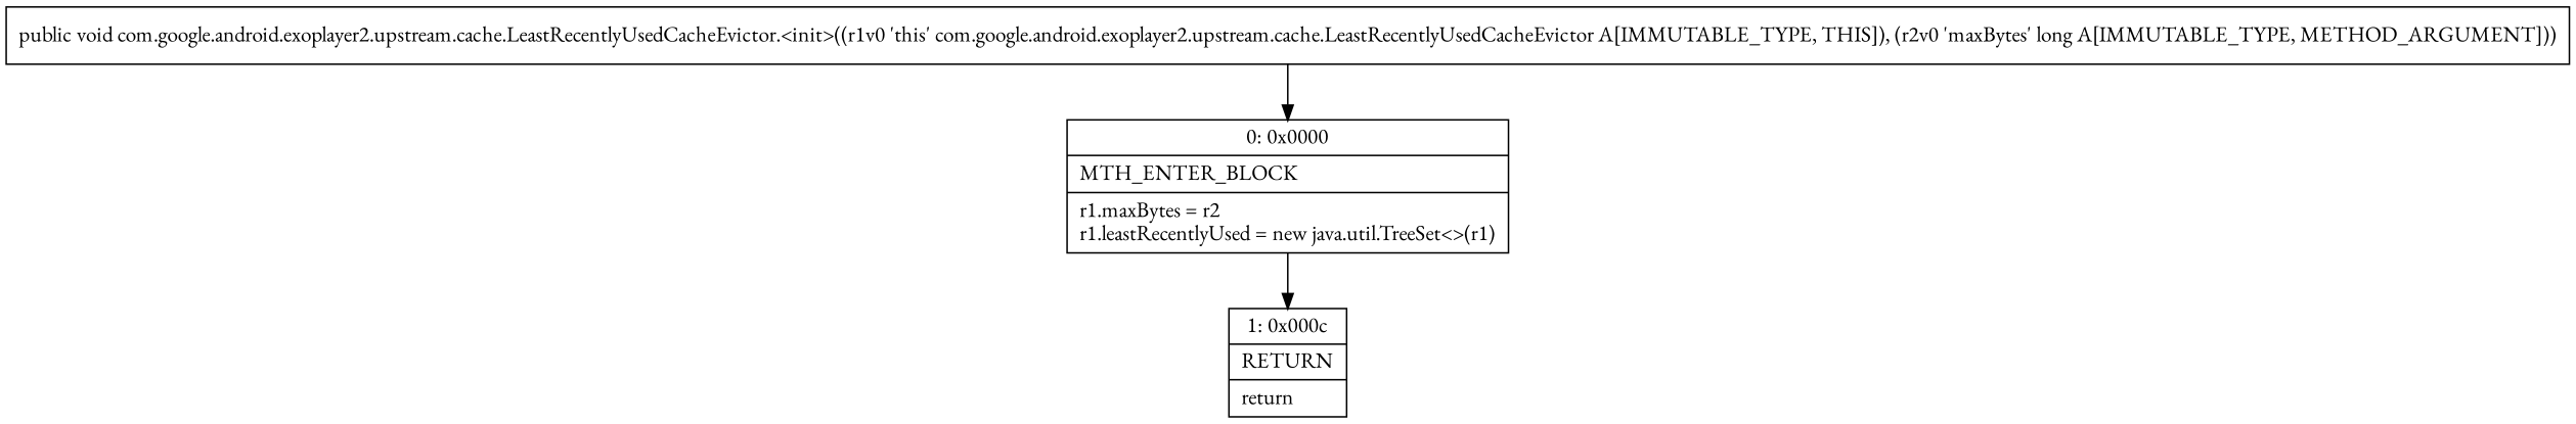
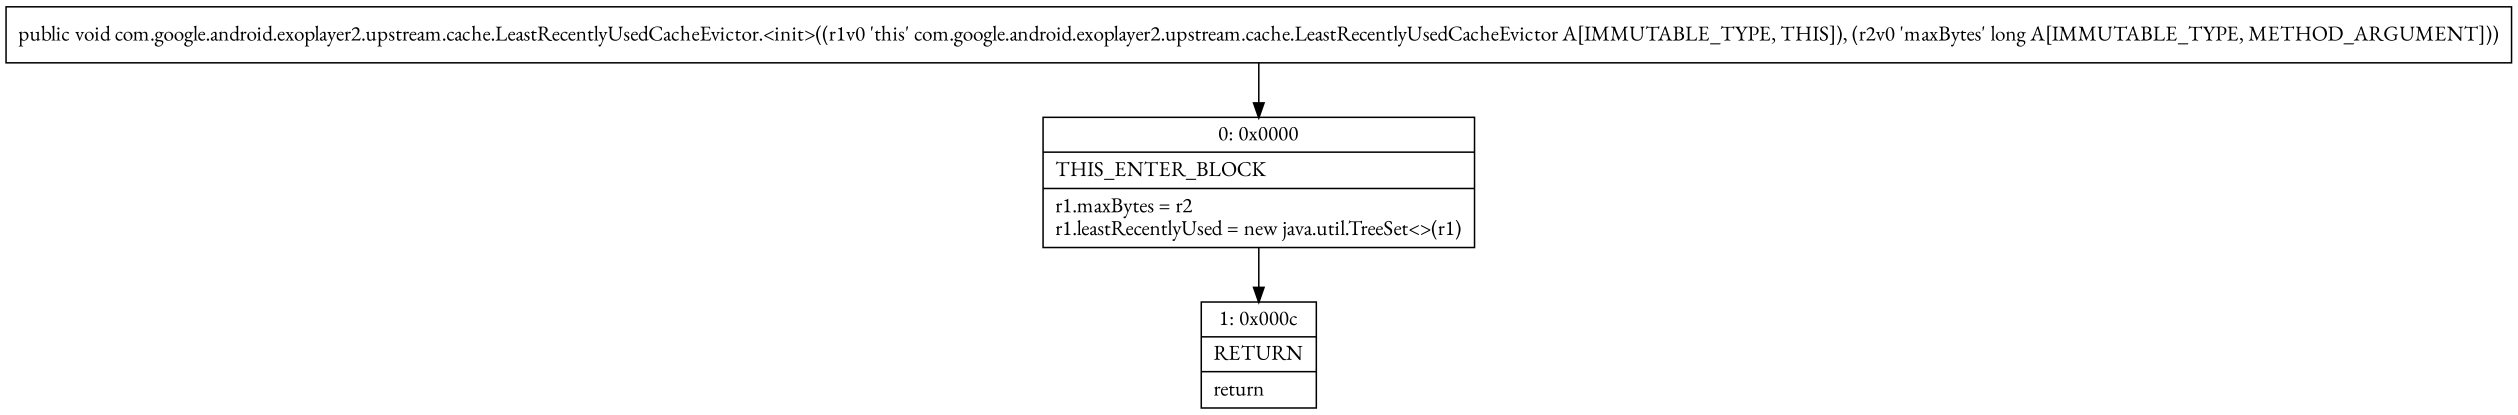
  digraph {
    fontname="EB Garamond"
    node [shape=record fontname="EB Garamond"]
    edge [fontname="EB Garamond"]
-   n1 [label="{0\:\ 0x0000|MTH_ENTER_BLOCK\l|r1.maxBytes = r2\lr1.leastRecentlyUsed = new java.util.TreeSet\<\>(r1)\l}"]
+   n1 [label="{0\:\ 0x0000|THIS_ENTER_BLOCK\l|r1.maxBytes = r2\lr1.leastRecentlyUsed = new java.util.TreeSet\<\>(r1)\l}"]
    n2 [label="{1\:\ 0x000c|RETURN\l|return\l}"]
    n3 [label="{public void com.google.android.exoplayer2.upstream.cache.LeastRecentlyUsedCacheEvictor.\<init\>((r1v0 'this' com.google.android.exoplayer2.upstream.cache.LeastRecentlyUsedCacheEvictor A[IMMUTABLE_TYPE, THIS]), (r2v0 'maxBytes' long A[IMMUTABLE_TYPE, METHOD_ARGUMENT])) }"]
    n1 -> n2
    n3 -> n1
  }
